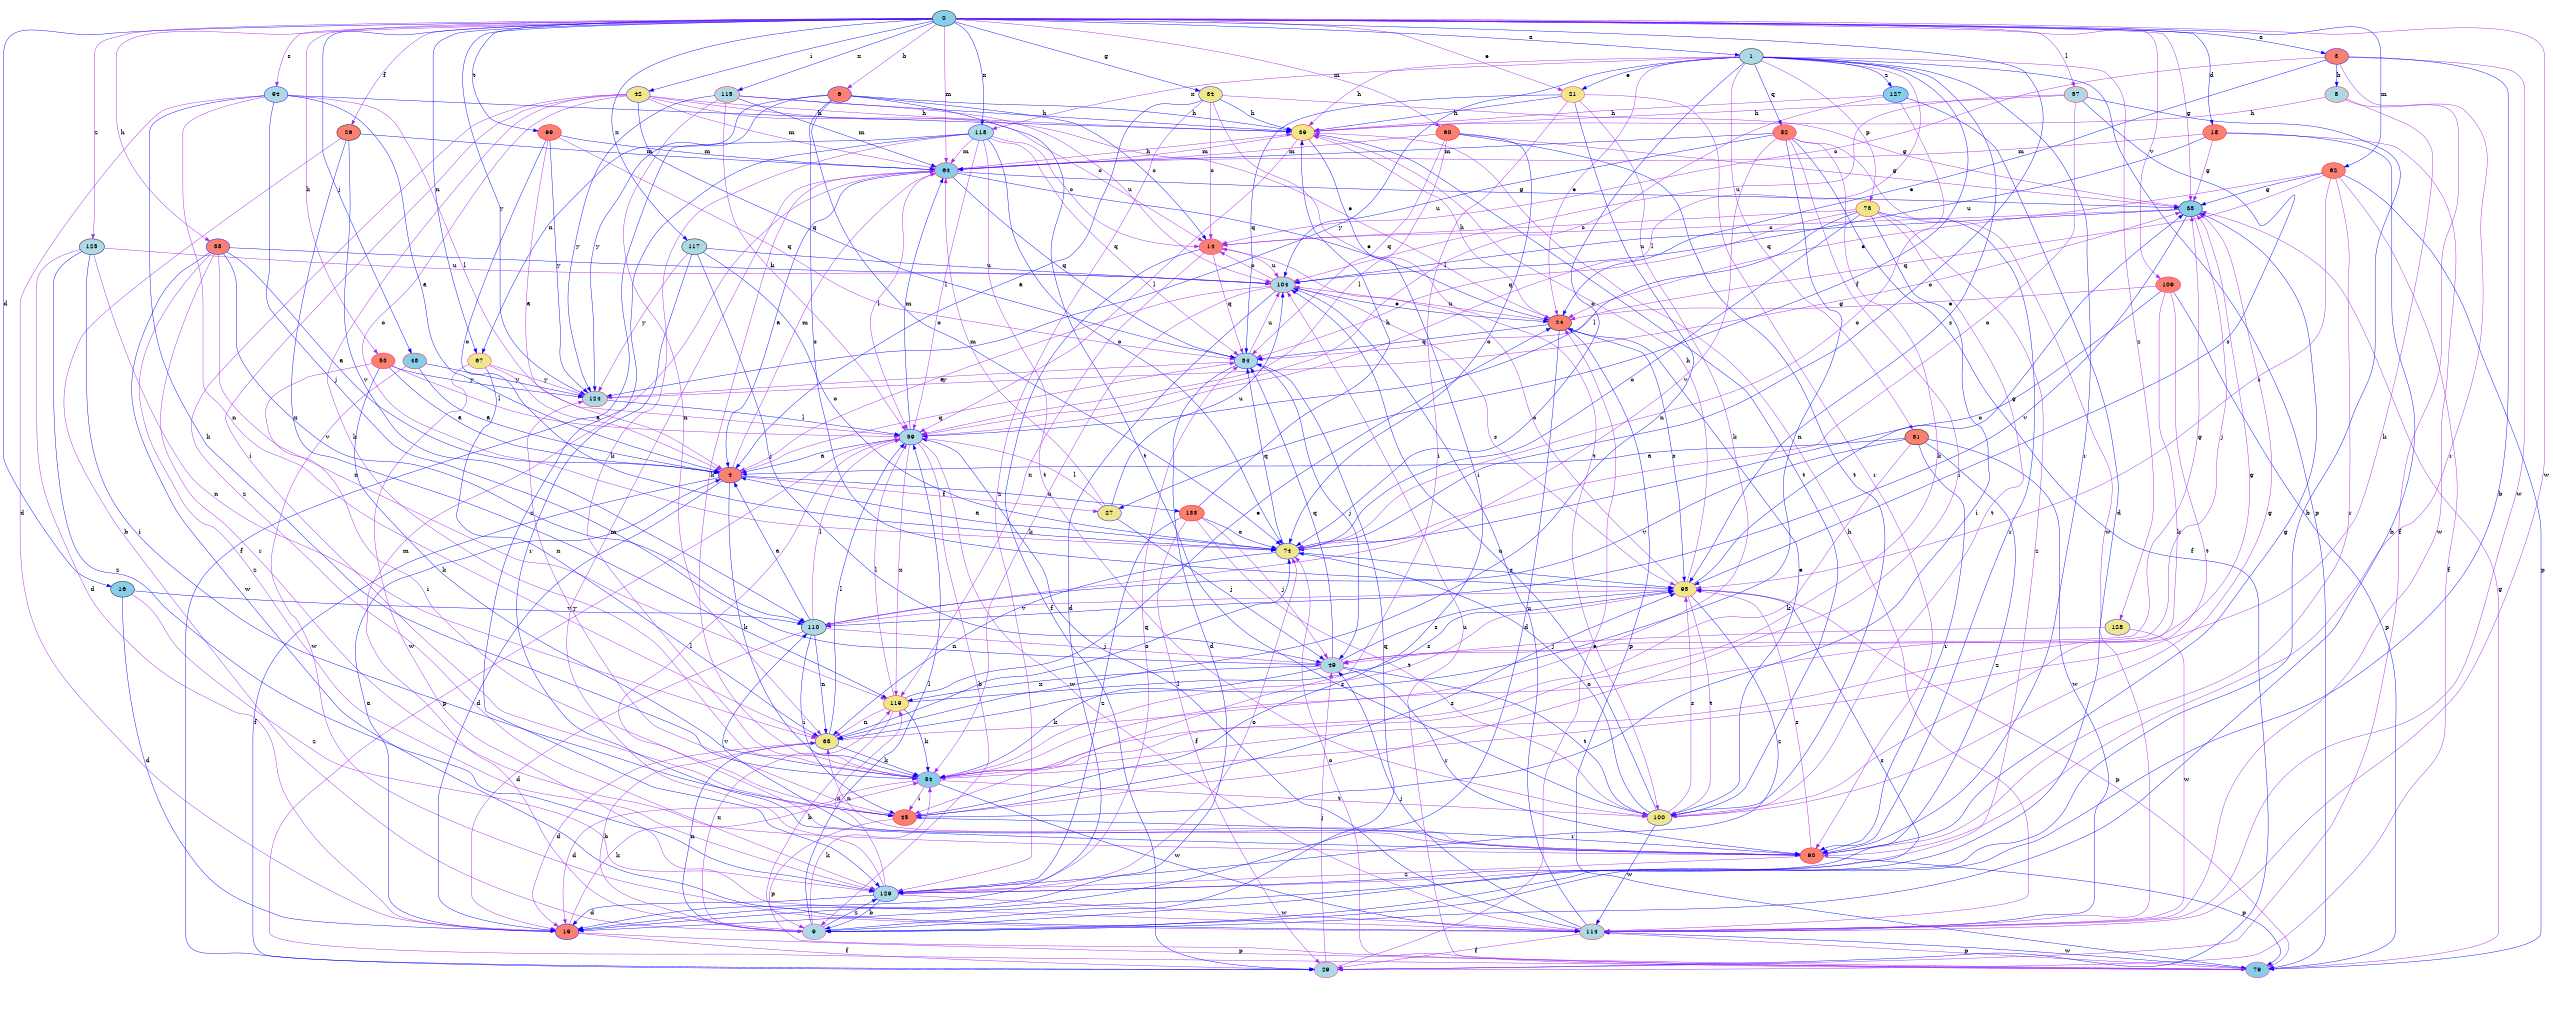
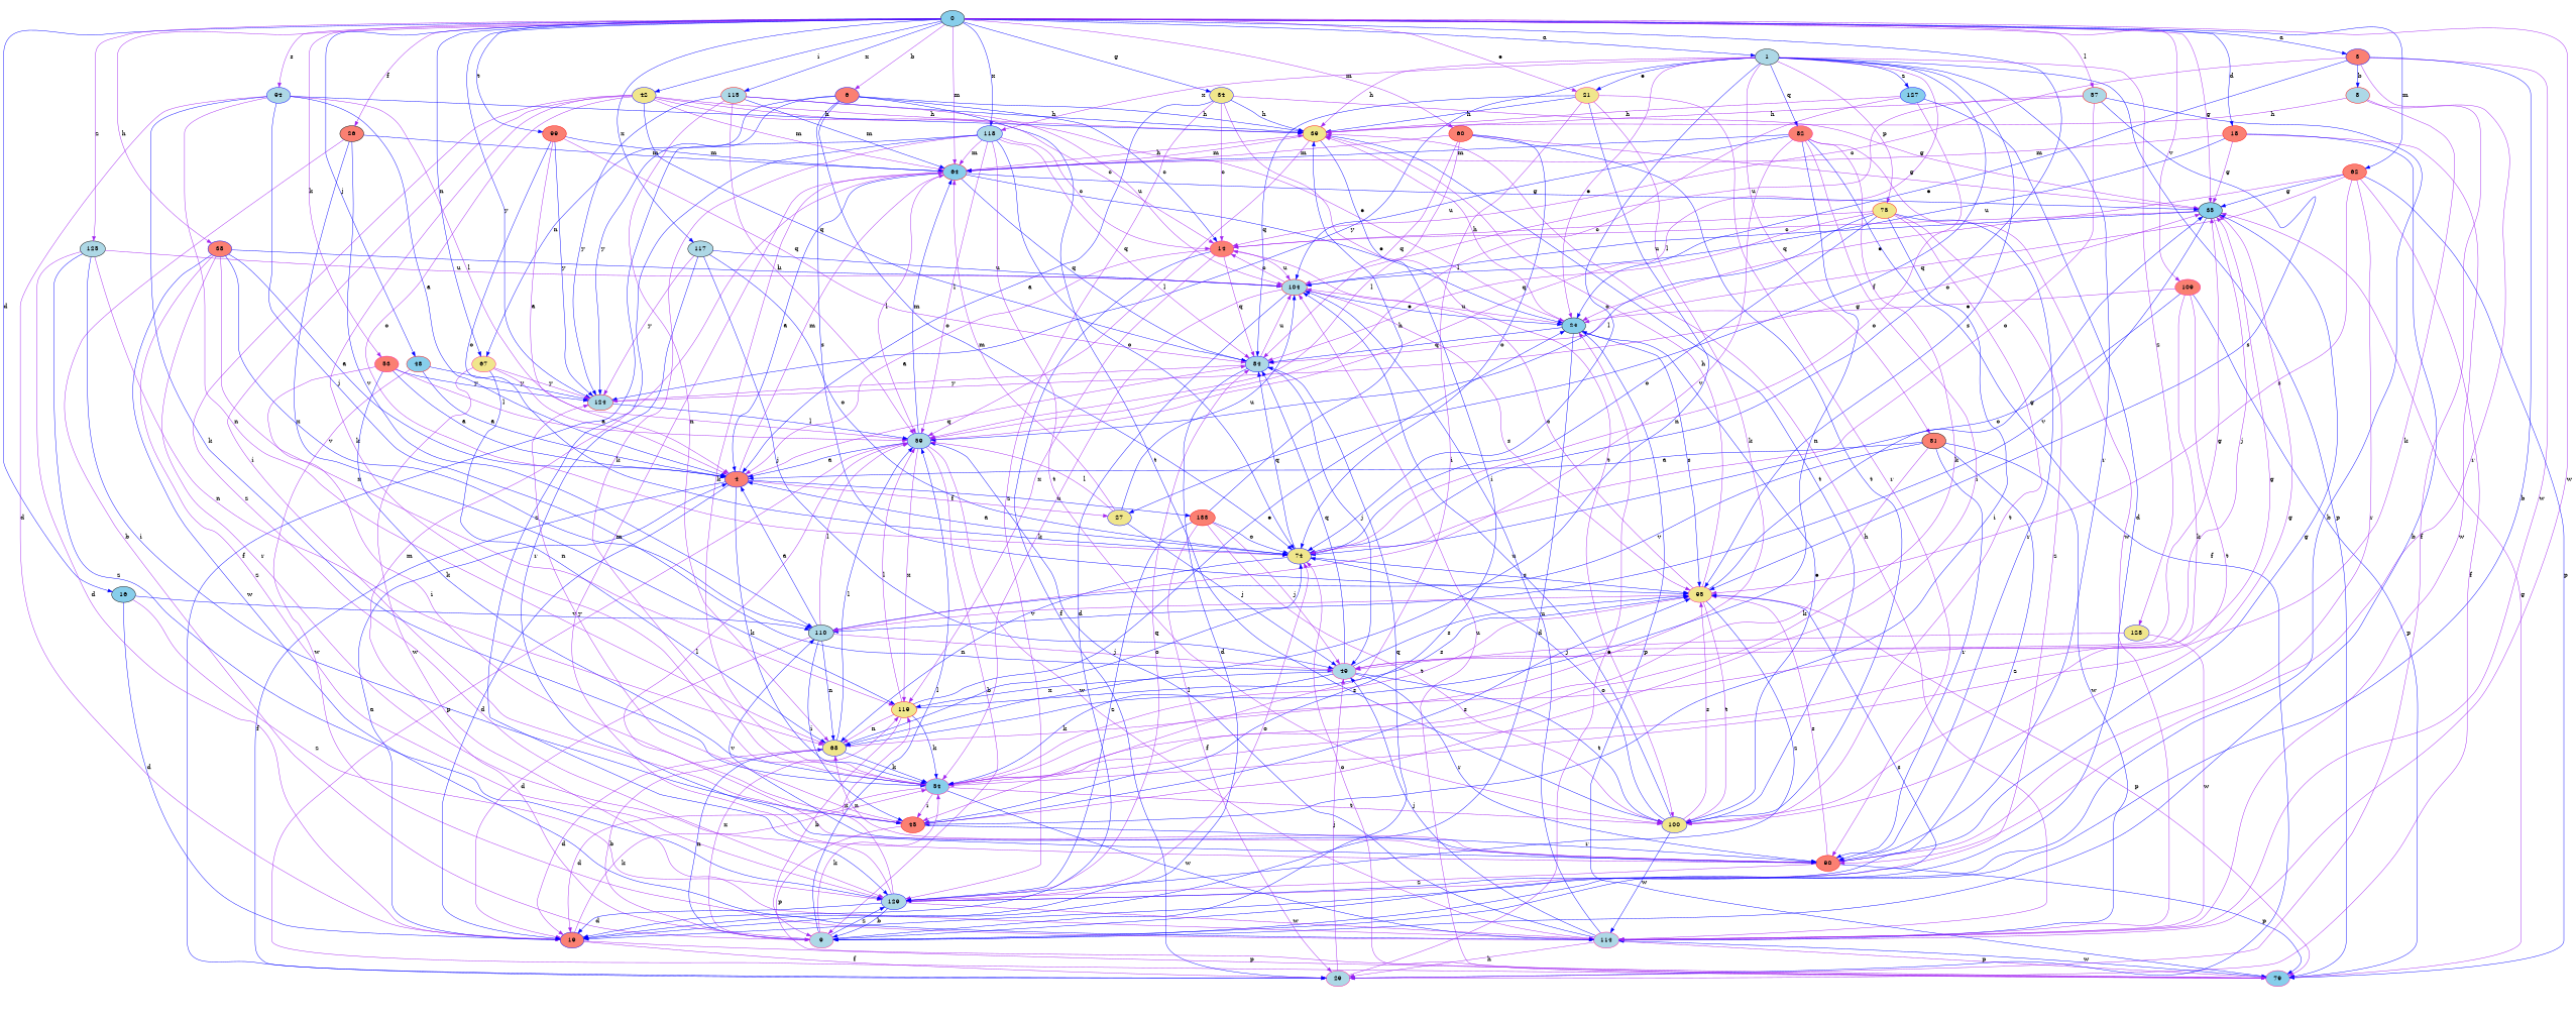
  strict digraph {
    node [color=blue fillcolor=lightblue style=filled]
    edge [color=purple]
    0 [color=black fillcolor=skyblue]
    1 [color=black]
    3 [fillcolor=salmon]
    6 [fillcolor=salmon]
    16 [color=black fillcolor=skyblue]
    18 [color=red fillcolor=salmon]
    21 [color=deeppink fillcolor=khaki]
    26 [color=black fillcolor=salmon]
    34 [fillcolor=khaki]
    35 [color=black fillcolor=skyblue]
    38 [fillcolor=salmon]
    42 [fillcolor=khaki]
    48 [color=red fillcolor=skyblue]
    53 [color=deeppink fillcolor=salmon]
    57 [color=red]
    60 [color=red fillcolor=salmon]
    62 [color=red fillcolor=salmon]
    64 [color=red fillcolor=skyblue]
    67 [color=deeppink fillcolor=khaki]
    74 [fillcolor=khaki]
    94
    99 [color=red fillcolor=salmon]
    109 [color=deeppink fillcolor=salmon]
-   114 [color=red]
+   114 [color=deeppink]
    115 [color=red]
    117 [color=black]
    118
    124 [color=red]
    125 [color=black]
-   24 [color=black fillcolor=salmon]
+   24 [color=black fillcolor=skyblue]
    27 [fillcolor=khaki]
    39 [color=red fillcolor=khaki]
    59
    75 [color=red fillcolor=khaki]
    79 [color=deeppink fillcolor=skyblue]
    81 [color=black fillcolor=salmon]
    82 [color=deeppink fillcolor=salmon]
    90 [color=red fillcolor=salmon]
    95 [color=deeppink fillcolor=khaki]
    127 [fillcolor=skyblue]
    128 [fillcolor=khaki]
    8 [color=red]
    9 [color=deeppink]
    14 [color=deeppink fillcolor=salmon]
    100 [fillcolor=khaki]
    19 [fillcolor=salmon]
    129
    110 [color=black]
    104 [color=red]
    54 [color=deeppink fillcolor=skyblue]
    84
    68 [fillcolor=khaki]
    45 [color=red fillcolor=salmon]
    119 [color=red fillcolor=khaki]
    4 [fillcolor=salmon]
    49 [color=deeppink]
    29 [color=deeppink]
    n58 [color=red fillcolor=salmon label=133]
    0 -> 1 [color=blue label=a]
    0 -> 3 [color=blue label=a]
    0 -> 6 [label=b]
    0 -> 16 [color=blue label=d]
    0 -> 18 [color=blue label=d]
    0 -> 21 [label=e]
    0 -> 26 [label=f]
    0 -> 34 [color=blue label=g]
    0 -> 35 [label=g]
    0 -> 38 [label=h]
    0 -> 42 [color=blue label=i]
    0 -> 48 [color=blue label=j]
    0 -> 53 [label=k]
    0 -> 57 [label=l]
    0 -> 60 [label=m]
    0 -> 62 [color=blue label=m]
    0 -> 64 [label=m]
    0 -> 67 [color=blue label=n]
    0 -> 74 [color=blue label=o]
    0 -> 94 [label=s]
    0 -> 99 [color=blue label=t]
    0 -> 109 [label=v]
    0 -> 114 [label=w]
    0 -> 115 [color=blue label=x]
    0 -> 117 [color=blue label=x]
    0 -> 118 [color=blue label=x]
    0 -> 124 [color=blue label=y]
    0 -> 125 [label=z]
    1 -> 21 [color=blue label=e]
    1 -> 74 [color=blue label=o]
    1 -> 118 [label=x]
    1 -> 124 [color=blue label=y]
    1 -> 24 [label=e]
    1 -> 27 [color=blue label=f]
    1 -> 39 [label=h]
    1 -> 59 [label=l]
    1 -> 75 [label=p]
    1 -> 79 [color=blue label=p]
    1 -> 81 [label=q]
    1 -> 82 [color=blue label=q]
    1 -> 90 [color=blue label=r]
    1 -> 95 [color=blue label=s]
    1 -> 127 [color=blue label=z]
    1 -> 128 [label=z]
    3 -> 114 [label=w]
    3 -> 24 [color=blue label=e]
    3 -> 90 [label=r]
    3 -> 8 [color=blue label=b]
    3 -> 9 [color=blue label=b]
    3 -> 14 [label=c]
    6 -> 67 [color=blue label=n]
    6 -> 74 [color=blue label=o]
    6 -> 124 [color=blue label=y]
    6 -> 39 [color=blue label=h]
    6 -> 95 [color=blue label=s]
    6 -> 14 [color=blue label=c]
    6 -> 100 [color=blue label=t]
    16 -> 19 [color=blue label=d]
    16 -> 129 [label=z]
    16 -> 110 [color=blue label=v]
    18 -> 35 [label=g]
    18 -> 64 [label=m]
    18 -> 114 [label=w]
    18 -> 9 [color=blue label=b]
    18 -> 104 [color=blue label=u]
    21 -> 39 [color=blue label=h]
    21 -> 90 [label=r]
    21 -> 54 [label=k]
    21 -> 84 [color=blue label=q]
    21 -> 68 [color=blue label=n]
    21 -> 45 [label=i]
    26 -> 64 [color=blue label=m]
    26 -> 9 [label=b]
    26 -> 110 [color=blue label=v]
    26 -> 119 [color=blue label=x]
    34 -> 35 [label=g]
    34 -> 39 [color=blue label=h]
    34 -> 14 [label=c]
    34 -> 100 [label=t]
    34 -> 129 [label=z]
    34 -> 4 [color=blue label=a]
    35 -> 14 [label=c]
    35 -> 110 [color=blue label=v]
    35 -> 104 [color=blue label=u]
    35 -> 49 [label=j]
    38 -> 114 [color=blue label=w]
    38 -> 90 [label=r]
    38 -> 129 [label=z]
    38 -> 110 [color=blue label=v]
    38 -> 104 [color=blue label=u]
    38 -> 119 [label=x]
    38 -> 4 [color=blue label=a]
    42 -> 64 [label=m]
    42 -> 74 [label=o]
    42 -> 24 [label=e]
    42 -> 39 [label=h]
    42 -> 14 [label=c]
    42 -> 129 [label=z]
    42 -> 54 [label=k]
    42 -> 84 [color=blue label=q]
    42 -> 45 [label=i]
    48 -> 114 [label=w]
    48 -> 124 [color=blue label=y]
    48 -> 4 [color=blue label=a]
    53 -> 124 [color=blue label=y]
    53 -> 59 [label=l]
    53 -> 54 [color=blue label=k]
    53 -> 45 [label=i]
    53 -> 4 [color=blue label=a]
    57 -> 74 [label=o]
    57 -> 39 [label=h]
    57 -> 95 [color=blue label=s]
    57 -> 9 [color=blue label=b]
    57 -> 104 [label=u]
    60 -> 35 [label=g]
    60 -> 64 [label=m]
    60 -> 74 [color=blue label=o]
    60 -> 59 [label=l]
    60 -> 100 [color=blue label=t]
    60 -> 84 [label=q]
    62 -> 35 [color=blue label=g]
    62 -> 24 [label=e]
    62 -> 79 [color=blue label=p]
    62 -> 90 [label=r]
    62 -> 95 [label=s]
    62 -> 84 [label=q]
    62 -> 29 [label=f]
    64 -> 35 [color=blue label=g]
    64 -> 24 [color=blue label=e]
    64 -> 39 [label=h]
    64 -> 59 [label=l]
    64 -> 54 [label=k]
    64 -> 84 [color=blue label=q]
    64 -> 4 [color=blue label=a]
    67 -> 114 [label=w]
    67 -> 124 [label=y]
    67 -> 68 [color=blue label=n]
    67 -> 4 [label=a]
    74 -> 95 [color=blue label=s]
    74 -> 84 [color=blue label=q]
    74 -> 68 [color=blue label=n]
    74 -> 4 [color=blue label=a]
    94 -> 39 [color=blue label=h]
    94 -> 59 [label=l]
    94 -> 19 [label=d]
    94 -> 54 [color=blue label=k]
    94 -> 68 [label=n]
    94 -> 4 [color=blue label=a]
    94 -> 49 [color=blue label=j]
    99 -> 64 [color=blue label=m]
    99 -> 74 [color=blue label=o]
    99 -> 124 [color=blue label=y]
    99 -> 84 [label=q]
    99 -> 4 [label=a]
    109 -> 74 [color=blue label=o]
    109 -> 24 [label=e]
    109 -> 79 [color=blue label=p]
    109 -> 100 [label=t]
    109 -> 54 [label=k]
    114 -> 39 [label=h]
    114 -> 59 [color=blue label=l]
    114 -> 79 [label=p]
    114 -> 104 [color=blue label=u]
    114 -> 49 [color=blue label=j]
-   114 -> 29 [label=f]
+   114 -> 29 [label=h]
    115 -> 64 [color=blue label=m]
    115 -> 124 [color=blue label=y]
    115 -> 39 [color=blue label=h]
    115 -> 59 [label=l]
    115 -> 104 [label=u]
    115 -> 68 [label=n]
    117 -> 74 [color=blue label=o]
    117 -> 124 [label=y]
    117 -> 90 [color=blue label=r]
    117 -> 104 [color=blue label=u]
    117 -> 49 [color=blue label=j]
    118 -> 64 [label=m]
    118 -> 74 [color=blue label=o]
    118 -> 59 [label=l]
    118 -> 14 [label=c]
    118 -> 100 [label=t]
    118 -> 129 [color=blue label=z]
    118 -> 54 [label=k]
    118 -> 84 [label=q]
    118 -> 29 [color=blue label=f]
    124 -> 35 [label=g]
    124 -> 59 [color=blue label=l]
    125 -> 19 [label=d]
    125 -> 129 [color=blue label=z]
    125 -> 104 [label=u]
    125 -> 68 [label=n]
    125 -> 45 [color=blue label=i]
    24 -> 39 [label=h]
    24 -> 79 [color=blue label=p]
    24 -> 95 [color=blue label=s]
    24 -> 19 [color=blue label=d]
    24 -> 104 [label=u]
    24 -> 84 [color=blue label=q]
    27 -> 64 [label=m]
    27 -> 59 [label=l]
    27 -> 104 [color=blue label=u]
    27 -> 49 [color=blue label=j]
    39 -> 64 [label=m]
    39 -> 59 [label=l]
    39 -> 100 [color=blue label=t]
    39 -> 45 [color=blue label=i]
    59 -> 64 [color=blue label=m]
    59 -> 114 [label=w]
    59 -> 79 [label=p]
    59 -> 9 [label=b]
    59 -> 119 [label=x]
    59 -> 4 [color=blue label=a]
    75 -> 74 [color=blue label=o]
    75 -> 59 [color=blue label=l]
    75 -> 90 [color=blue label=r]
    75 -> 14 [label=c]
    75 -> 100 [label=t]
    75 -> 129 [label=z]
    75 -> 84 [label=q]
    75 -> 45 [color=blue label=i]
    79 -> 35 [label=g]
    79 -> 74 [label=o]
    79 -> 114 [color=blue label=w]
    79 -> 104 [label=u]
    81 -> 114 [color=blue label=w]
    81 -> 90 [color=blue label=r]
    81 -> 129 [color=blue label=z]
    81 -> 110 [color=blue label=v]
    81 -> 54 [label=k]
    81 -> 4 [color=blue label=a]
    82 -> 64 [color=blue label=m]
    82 -> 114 [label=w]
    82 -> 110 [label=v]
    82 -> 104 [color=blue label=u]
    82 -> 54 [label=k]
    82 -> 68 [color=blue label=n]
    82 -> 45 [label=i]
    82 -> 29 [color=blue label=f]
    90 -> 35 [color=blue label=g]
    90 -> 59 [label=l]
    90 -> 79 [color=blue label=p]
    90 -> 95 [label=s]
    90 -> 129 [label=z]
    90 -> 110 [color=blue label=v]
    90 -> 68 [label=n]
    95 -> 35 [color=blue label=g]
    95 -> 39 [label=h]
    95 -> 79 [label=p]
    95 -> 14 [label=c]
    95 -> 100 [label=t]
    95 -> 129 [color=blue label=z]
    95 -> 110 [label=v]
    127 -> 74 [label=o]
    127 -> 39 [label=h]
    127 -> 59 [label=l]
    127 -> 19 [color=blue label=d]
    128 -> 114 [label=w]
    128 -> 49 [label=j]
    8 -> 39 [label=h]
    8 -> 54 [label=k]
    8 -> 29 [label=f]
    9 -> 64 [label=m]
    9 -> 59 [color=blue label=l]
    9 -> 95 [color=blue label=s]
    9 -> 129 [color=blue label=z]
    9 -> 54 [label=k]
    9 -> 84 [color=blue label=q]
    9 -> 68 [color=blue label=n]
    9 -> 119 [label=x]
    14 -> 104 [label=u]
    14 -> 84 [label=q]
    14 -> 119 [label=x]
    14 -> 29 [color=blue label=f]
    100 -> 35 [label=g]
    100 -> 74 [color=blue label=o]
    100 -> 114 [color=blue label=w]
    100 -> 24 [color=blue label=e]
    100 -> 95 [label=s]
    100 -> 104 [color=blue label=u]
    19 -> 79 [label=p]
    19 -> 54 [label=k]
    19 -> 4 [color=blue label=a]
    19 -> 29 [label=f]
    129 -> 64 [label=m]
    129 -> 74 [label=o]
    129 -> 114 [label=w]
    129 -> 9 [color=blue label=b]
    129 -> 19 [color=blue label=d]
    129 -> 84 [label=q]
    129 -> 119 [label=x]
    110 -> 59 [label=l]
    110 -> 19 [label=d]
    110 -> 68 [color=blue label=n]
    110 -> 45 [color=blue label=i]
    110 -> 4 [color=blue label=a]
    110 -> 49 [label=j]
    104 -> 24 [color=blue label=e]
    104 -> 95 [label=s]
    104 -> 14 [label=c]
    104 -> 19 [color=blue label=d]
    104 -> 54 [label=k]
-   104 -> 4 [label=a]
+   14 -> 4 [label=a]
    54 -> 114 [color=blue label=w]
    54 -> 95 [label=s]
    54 -> 100 [label=t]
    54 -> 19 [label=d]
    54 -> 45 [label=i]
    84 -> 124 [label=y]
    84 -> 19 [color=blue label=d]
    84 -> 104 [label=u]
    84 -> 49 [color=blue label=j]
    68 -> 35 [label=g]
    68 -> 74 [color=blue label=o]
    68 -> 59 [color=blue label=l]
    68 -> 9 [label=b]
    68 -> 19 [label=d]
    68 -> 54 [color=blue label=k]
    45 -> 124 [label=y]
    45 -> 79 [label=p]
    45 -> 90 [color=blue label=r]
    45 -> 95 [color=blue label=s]
    119 -> 24 [color=blue label=e]
    119 -> 59 [label=l]
    119 -> 95 [color=blue label=s]
    119 -> 9 [label=b]
    119 -> 54 [color=blue label=k]
    119 -> 68 [label=n]
    4 -> 64 [label=m]
    4 -> 27 [label=f]
    4 -> 19 [color=blue label=d]
    4 -> 54 [color=blue label=k]
    4 -> 84 [label=q]
    4 -> 29 [color=blue label=f]
    4 -> n58 [color=blue label=u]
    49 -> 35 [label=g]
    49 -> 90 [color=blue label=r]
    49 -> 95 [color=blue label=s]
    49 -> 100 [color=blue label=t]
    49 -> 54 [color=blue label=k]
    49 -> 84 [color=blue label=q]
    49 -> 119 [color=blue label=x]
    29 -> 24 [label=e]
    29 -> 49 [label=j]
    n58 -> 74 [color=blue label=o]
    n58 -> 39 [color=blue label=h]
    n58 -> 100 [label=t]
    n58 -> 129 [color=blue label=z]
    n58 -> 49 [label=j]
    n58 -> 29 [label=f]
  }
